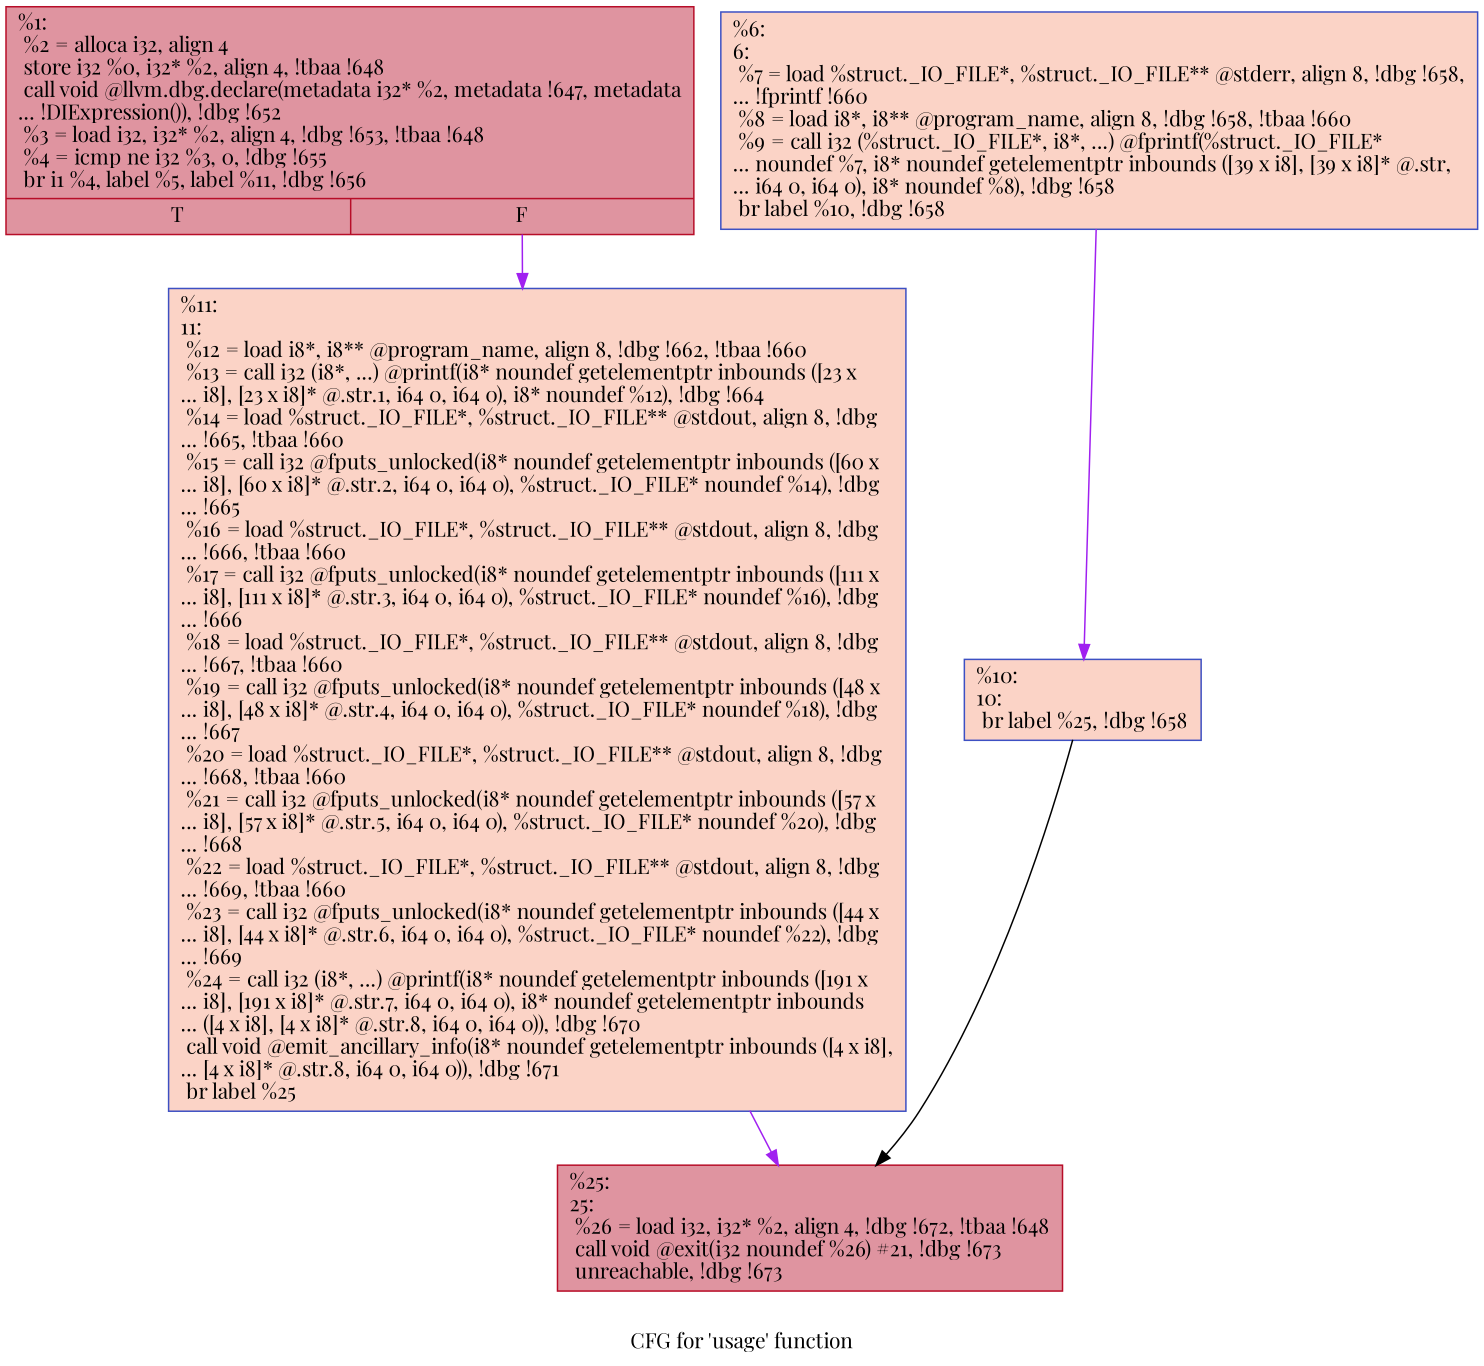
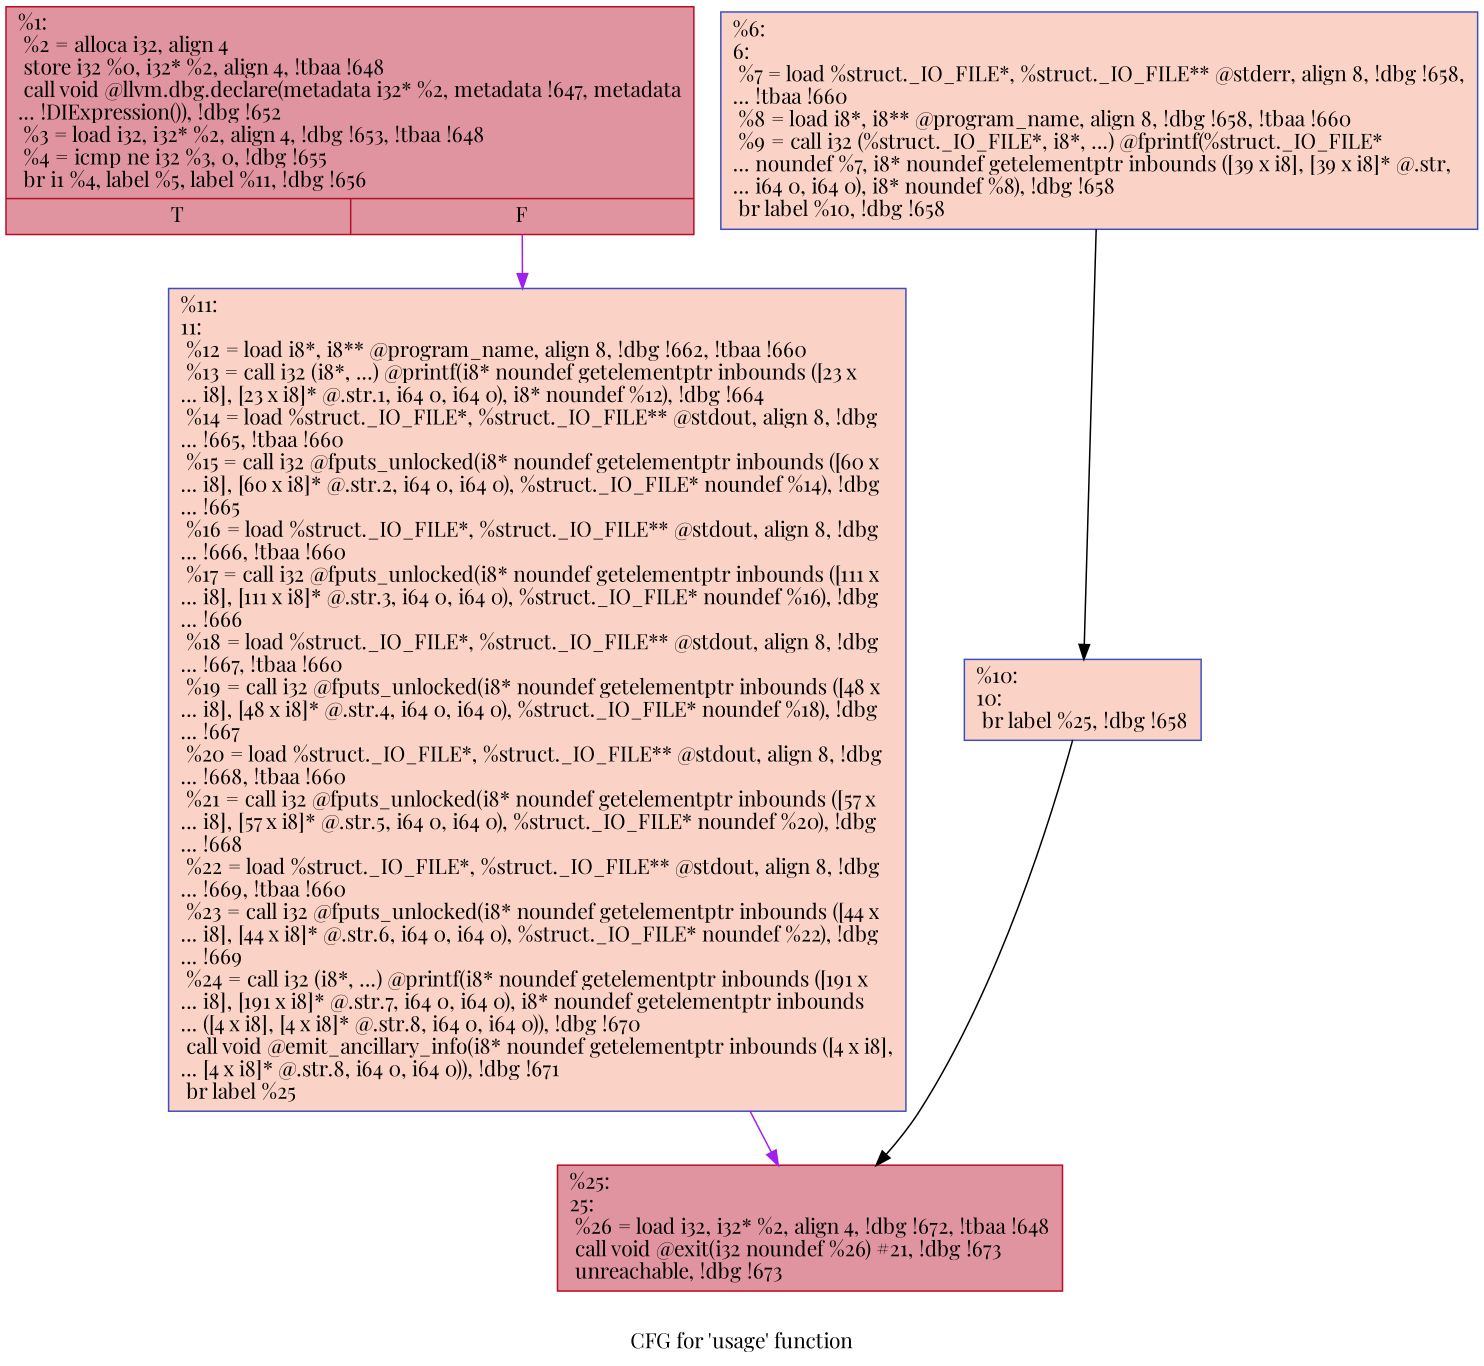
  digraph {
    fontname="Playfair Display"
    label="CFG for 'usage' function"
    node [color="#3d50c3ff" fillcolor="#f59c7d70" fontname="Playfair Display" shape=record style=filled]
    edge [color=purple fontname="Playfair Display"]
    n1 [color="#b70d28ff" fillcolor="#b70d2870" label="{%1:\l  %2 = alloca i32, align 4\l  store i32 %0, i32* %2, align 4, !tbaa !648\l  call void @llvm.dbg.declare(metadata i32* %2, metadata !647, metadata\l... !DIExpression()), !dbg !652\l  %3 = load i32, i32* %2, align 4, !dbg !653, !tbaa !648\l  %4 = icmp ne i32 %3, 0, !dbg !655\l  br i1 %4, label %5, label %11, !dbg !656\l|{<s0>T|<s1>F}}"]
    n2 [label="{%11:\l11:                                               \l  %12 = load i8*, i8** @program_name, align 8, !dbg !662, !tbaa !660\l  %13 = call i32 (i8*, ...) @printf(i8* noundef getelementptr inbounds ([23 x\l... i8], [23 x i8]* @.str.1, i64 0, i64 0), i8* noundef %12), !dbg !664\l  %14 = load %struct._IO_FILE*, %struct._IO_FILE** @stdout, align 8, !dbg\l... !665, !tbaa !660\l  %15 = call i32 @fputs_unlocked(i8* noundef getelementptr inbounds ([60 x\l... i8], [60 x i8]* @.str.2, i64 0, i64 0), %struct._IO_FILE* noundef %14), !dbg\l... !665\l  %16 = load %struct._IO_FILE*, %struct._IO_FILE** @stdout, align 8, !dbg\l... !666, !tbaa !660\l  %17 = call i32 @fputs_unlocked(i8* noundef getelementptr inbounds ([111 x\l... i8], [111 x i8]* @.str.3, i64 0, i64 0), %struct._IO_FILE* noundef %16), !dbg\l... !666\l  %18 = load %struct._IO_FILE*, %struct._IO_FILE** @stdout, align 8, !dbg\l... !667, !tbaa !660\l  %19 = call i32 @fputs_unlocked(i8* noundef getelementptr inbounds ([48 x\l... i8], [48 x i8]* @.str.4, i64 0, i64 0), %struct._IO_FILE* noundef %18), !dbg\l... !667\l  %20 = load %struct._IO_FILE*, %struct._IO_FILE** @stdout, align 8, !dbg\l... !668, !tbaa !660\l  %21 = call i32 @fputs_unlocked(i8* noundef getelementptr inbounds ([57 x\l... i8], [57 x i8]* @.str.5, i64 0, i64 0), %struct._IO_FILE* noundef %20), !dbg\l... !668\l  %22 = load %struct._IO_FILE*, %struct._IO_FILE** @stdout, align 8, !dbg\l... !669, !tbaa !660\l  %23 = call i32 @fputs_unlocked(i8* noundef getelementptr inbounds ([44 x\l... i8], [44 x i8]* @.str.6, i64 0, i64 0), %struct._IO_FILE* noundef %22), !dbg\l... !669\l  %24 = call i32 (i8*, ...) @printf(i8* noundef getelementptr inbounds ([191 x\l... i8], [191 x i8]* @.str.7, i64 0, i64 0), i8* noundef getelementptr inbounds\l... ([4 x i8], [4 x i8]* @.str.8, i64 0, i64 0)), !dbg !670\l  call void @emit_ancillary_info(i8* noundef getelementptr inbounds ([4 x i8],\l... [4 x i8]* @.str.8, i64 0, i64 0)), !dbg !671\l  br label %25\l}"]
    n3 [color="#b70d28ff" fillcolor="#b70d2870" label="{%25:\l25:                                               \l  %26 = load i32, i32* %2, align 4, !dbg !672, !tbaa !648\l  call void @exit(i32 noundef %26) #21, !dbg !673\l  unreachable, !dbg !673\l}"]
-   n4 [label="{%6:\l6:                                                \l  %7 = load %struct._IO_FILE*, %struct._IO_FILE** @stderr, align 8, !dbg !658,\l... !fprintf !660\l  %8 = load i8*, i8** @program_name, align 8, !dbg !658, !tbaa !660\l  %9 = call i32 (%struct._IO_FILE*, i8*, ...) @fprintf(%struct._IO_FILE*\l... noundef %7, i8* noundef getelementptr inbounds ([39 x i8], [39 x i8]* @.str,\l... i64 0, i64 0), i8* noundef %8), !dbg !658\l  br label %10, !dbg !658\l}"]
+   n4 [label="{%6:\l6:                                                \l  %7 = load %struct._IO_FILE*, %struct._IO_FILE** @stderr, align 8, !dbg !658,\l... !tbaa !660\l  %8 = load i8*, i8** @program_name, align 8, !dbg !658, !tbaa !660\l  %9 = call i32 (%struct._IO_FILE*, i8*, ...) @fprintf(%struct._IO_FILE*\l... noundef %7, i8* noundef getelementptr inbounds ([39 x i8], [39 x i8]* @.str,\l... i64 0, i64 0), i8* noundef %8), !dbg !658\l  br label %10, !dbg !658\l}"]
    n5 [label="{%10:\l10:                                               \l  br label %25, !dbg !658\l}"]
    n1 -> n2 [tailport=s1]
    n2 -> n3
-   n4 -> n5
+   n4 -> n5 [color=black]
    n5 -> n3 [color=black]
  }
